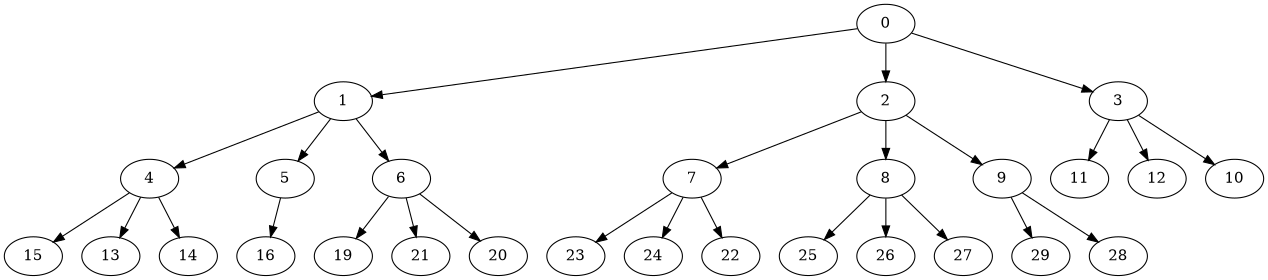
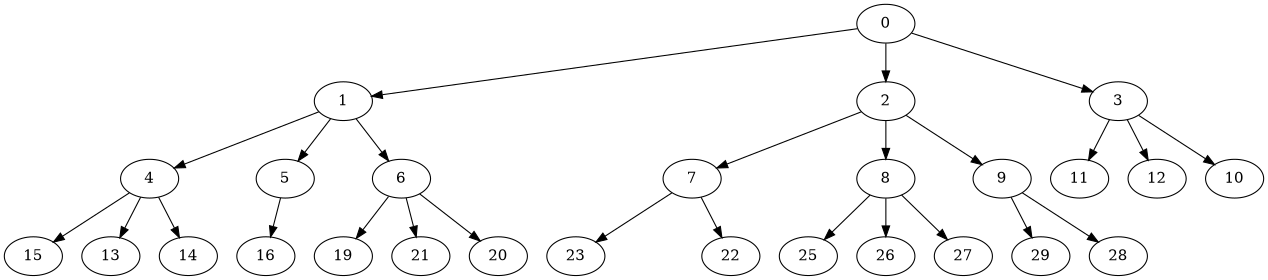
  digraph {
    "Duplicate states"=0
    GraphType=OutTree
    "Max states in OPEN"=0
    Modes="120000ms; topo-ordered tasks, ; Pruning: task equivalence, fixed order ready list, ; F-value: ; Optimisation: best schedule length (SL) optimisation on equal, "
    NumberOfTasks=30
    "Pruned using list schedule length"=37305333
    "States removed from OPEN"=0
    TargetSystem="Homogeneous-2"
    "Time to schedule (ms)"=18080
    "Total idle time"=25
    "Total schedule length"=102
    "Total sequential time"=179
    "Total states created"=71288472
    fontname="DejaVu Serif"
    node ["Finish time"=94 Processor=0 "Start time"=94 Weight=2 fontname="DejaVu Serif"]
    edge [Weight=56 fontname="DejaVu Serif"]
    0 ["Finish time"=2 "Start time"=0]
    1 ["Finish time"=18 "Start time"=16]
    2 ["Finish time"=8 "Start time"=2 Weight=6]
    3 ["Finish time"=30 Processor=1 "Start time"=25 Weight=5]
    4 ["Finish time"=40 "Start time"=33 Weight=7]
    5 ["Finish time"=25 "Start time"=18 Weight=7]
    6 ["Finish time"=63 Processor=1 "Start time"=55 Weight=8]
    7 ["Finish time"=53 Processor=1 "Start time"=47 Weight=6]
    8 ["Finish time"=70 "Start time"=60 Weight=10]
    9 ["Finish time"=16 "Start time"=8 Weight=8]
    11 ["Finish time"=39 Processor=1 "Start time"=32 Weight=7]
    12 ["Finish time"=99 Weight=5]
    10 ["Finish time"=32 Processor=1 "Start time"=30]
    15 ["Finish time"=60 "Start time"=50 Weight=10]
    13 [Processor=1 "Start time"=88 Weight=6]
    14 ["Finish time"=88 Processor=1 "Start time"=86]
    16 ["Finish time"=102 Processor=1 Weight=8]
    19 ["Finish time"=102 "Start time"=99 Weight=3]
    21 ["Finish time"=68 Processor=1 "Start time"=65 Weight=3]
    20 ["Finish time"=65 Processor=1 "Start time"=63]
    23 ["Finish time"=76 Processor=1 "Start time"=68 Weight=8]
-   24 ["Start time"=91 Weight=3]
    22 ["Finish time"=55 Processor=1 "Start time"=53]
    25 ["Finish time"=91 "Start time"=81 Weight=10]
    26 ["Finish time"=81 "Start time"=72 Weight=9]
    27 ["Finish time"=72 "Start time"=70]
    29 ["Finish time"=86 Processor=1 "Start time"=76 Weight=10]
    28 ["Finish time"=47 Processor=1 "Start time"=39 Weight=8]
    0 -> 1 [Weight=101]
    0 -> 2
    0 -> 3 [Weight=23]
    1 -> 4
    1 -> 5
    1 -> 6 [Weight=34]
    2 -> 7 [Weight=23]
    2 -> 8 [Weight=79]
    2 -> 9 [Weight=101]
    3 -> 11
    3 -> 12
    3 -> 10 [Weight=101]
    4 -> 15 [Weight=113]
    4 -> 13 [Weight=45]
    4 -> 14 [Weight=45]
    5 -> 16 [Weight=68]
    6 -> 19 [Weight=34]
    6 -> 21
    6 -> 20 [Weight=45]
    7 -> 23
-   7 -> 24 [Weight=34]
    7 -> 22 [Weight=113]
    8 -> 25 [Weight=68]
    8 -> 26 [Weight=68]
    8 -> 27 [Weight=79]
    9 -> 29
    9 -> 28 [Weight=23]
  }
